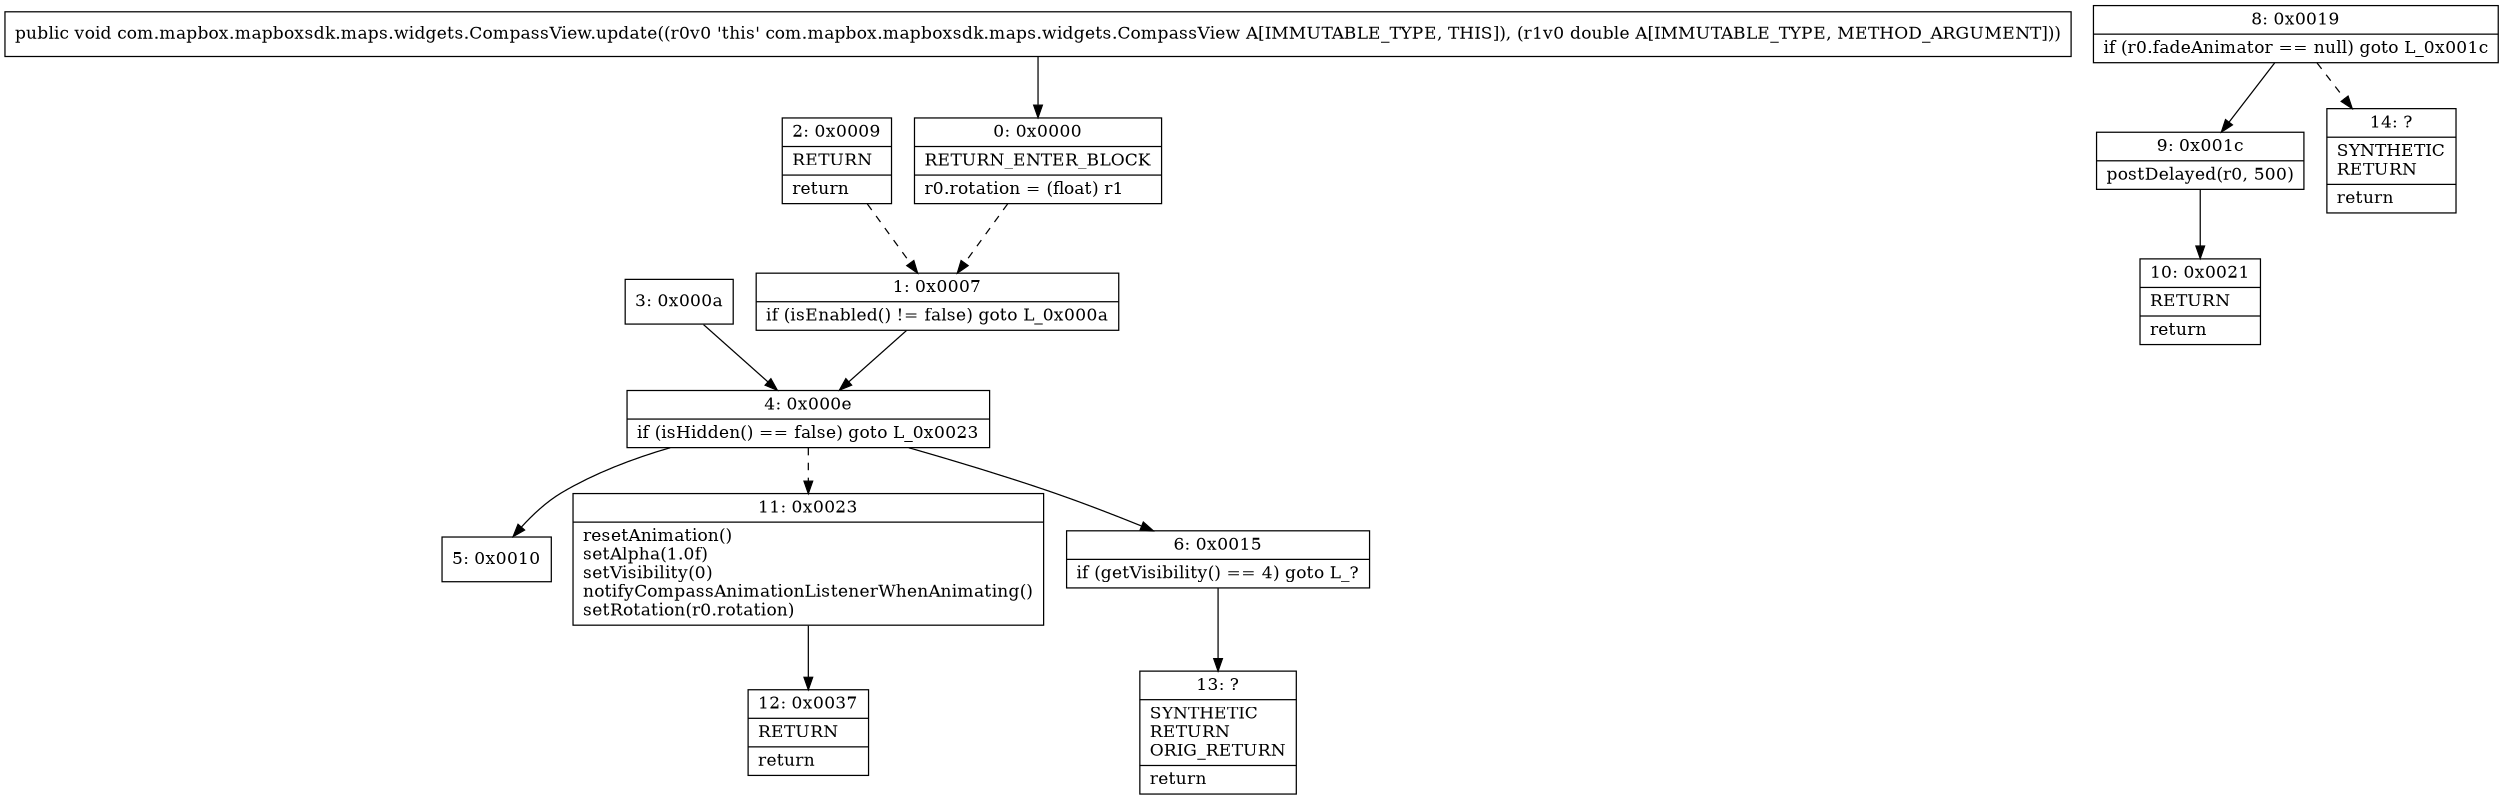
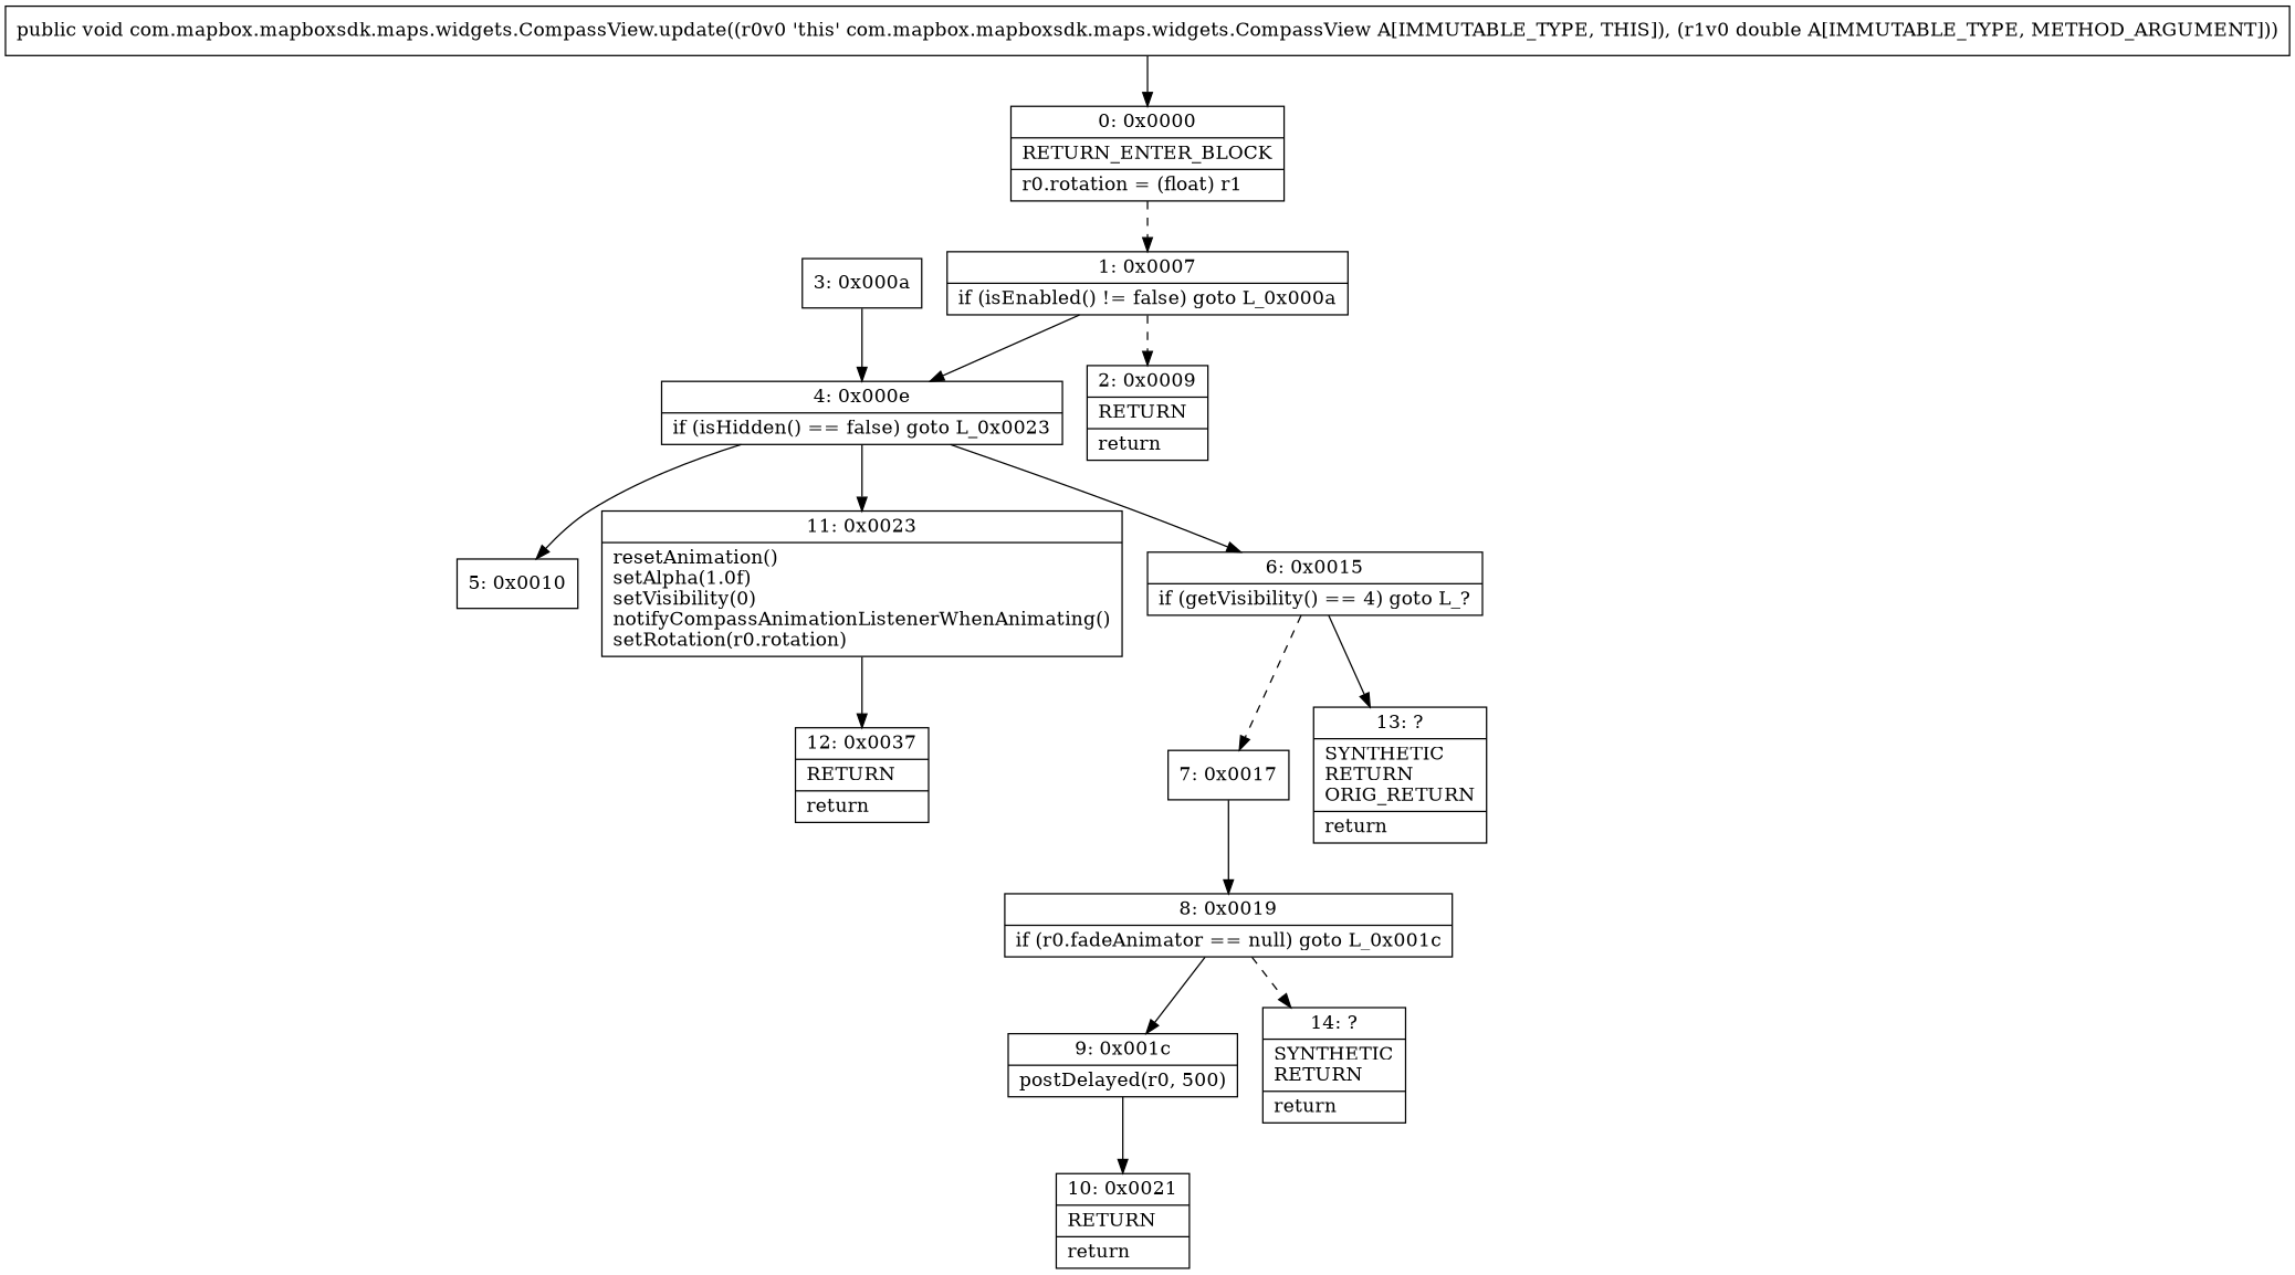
  digraph {
    node [shape=record]
    n1 [label="{0\:\ 0x0000|RETURN_ENTER_BLOCK\l|r0.rotation = (float) r1\l}"]
    n2 [label="{1\:\ 0x0007|if (isEnabled() != false) goto L_0x000a\l}"]
    n3 [label="{2\:\ 0x0009|RETURN\l|return\l}"]
    n4 [label="{4\:\ 0x000e|if (isHidden() == false) goto L_0x0023\l}"]
    n5 [label="{3\:\ 0x000a}"]
    n6 [label="{5\:\ 0x0010}"]
    n7 [label="{11\:\ 0x0023|resetAnimation()\lsetAlpha(1.0f)\lsetVisibility(0)\lnotifyCompassAnimationListenerWhenAnimating()\lsetRotation(r0.rotation)\l}"]
    n8 [label="{6\:\ 0x0015|if (getVisibility() == 4) goto L_?\l}"]
    n9 [label="{12\:\ 0x0037|RETURN\l|return\l}"]
+   n10 [label="{7\:\ 0x0017}"]
    n11 [label="{13\:\ ?|SYNTHETIC\lRETURN\lORIG_RETURN\l|return\l}"]
    n12 [label="{8\:\ 0x0019|if (r0.fadeAnimator == null) goto L_0x001c\l}"]
    n13 [label="{9\:\ 0x001c|postDelayed(r0, 500)\l}"]
    n14 [label="{14\:\ ?|SYNTHETIC\lRETURN\l|return\l}"]
    n15 [label="{10\:\ 0x0021|RETURN\l|return\l}"]
    n16 [label="{public void com.mapbox.mapboxsdk.maps.widgets.CompassView.update((r0v0 'this' com.mapbox.mapboxsdk.maps.widgets.CompassView A[IMMUTABLE_TYPE, THIS]), (r1v0 double A[IMMUTABLE_TYPE, METHOD_ARGUMENT])) }"]
    n1 -> n2 [style=dashed]
-   n3 -> n2 [style=dashed]
+   n2 -> n3 [style=dashed]
    n2 -> n4
    n4 -> n6 [style=solid]
-   n4 -> n7 [style=dashed]
+   n4 -> n7
    n4 -> n8
    n5 -> n4
    n7 -> n9
+   n8 -> n10 [style=dashed]
    n8 -> n11
+   n10 -> n12
    n12 -> n13
    n12 -> n14 [style=dashed]
    n13 -> n15
    n16 -> n1
  }
